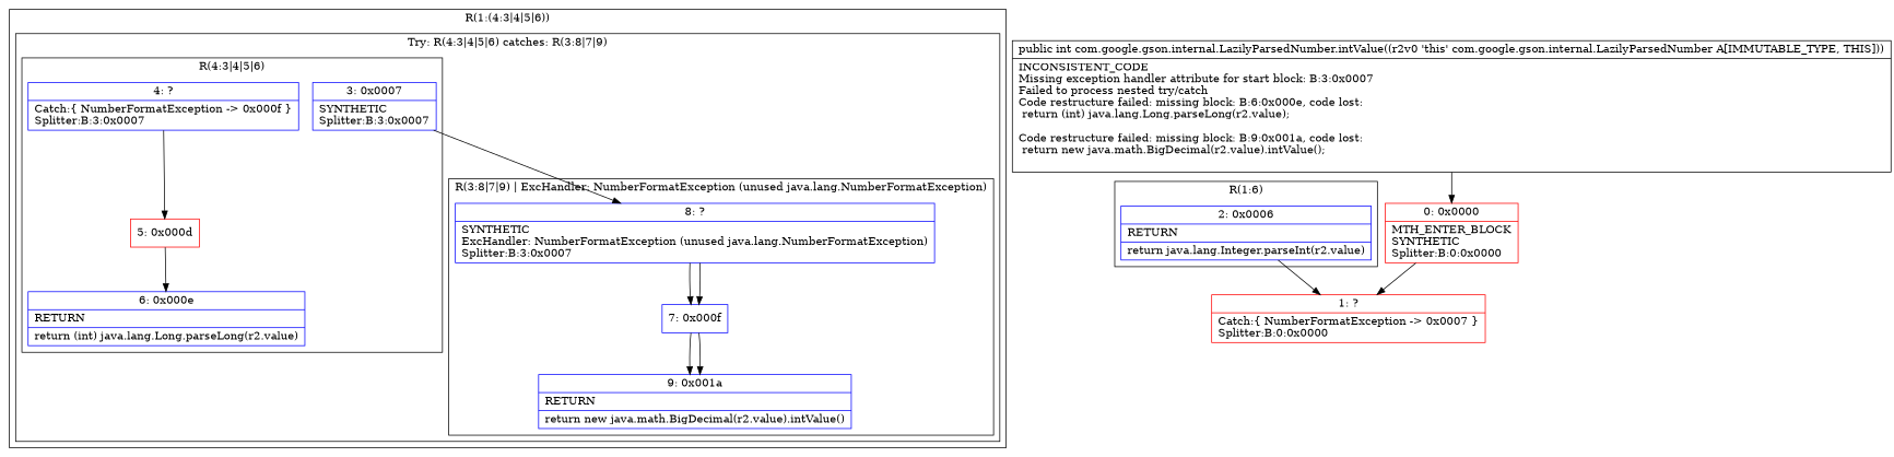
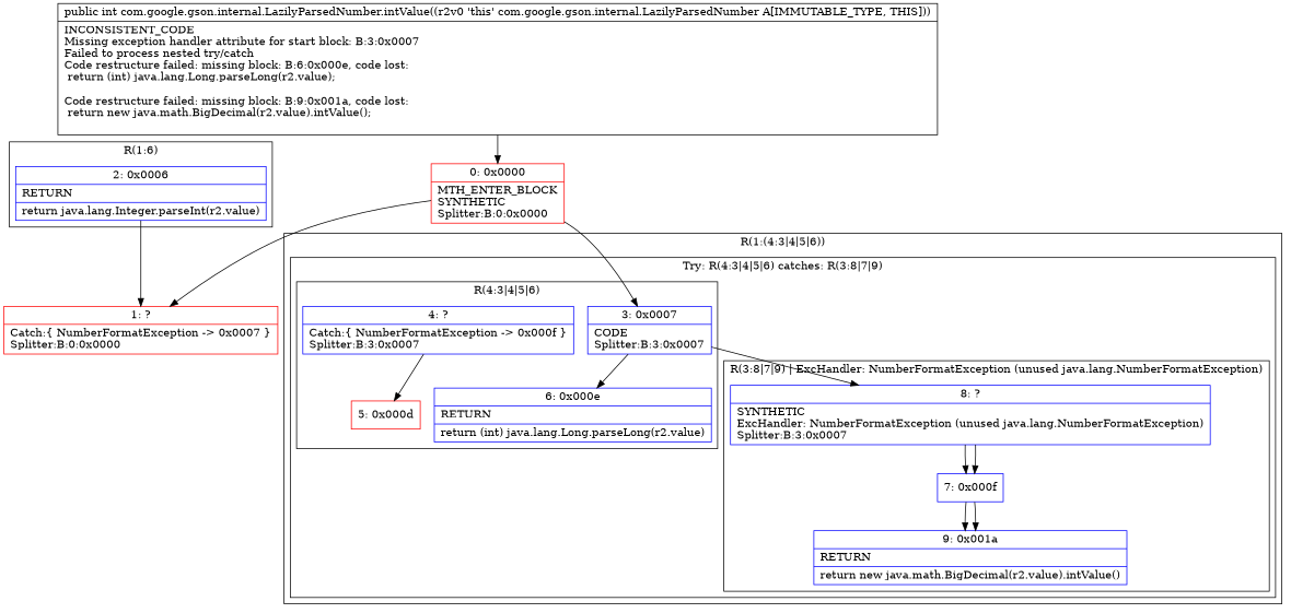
  digraph {
    node [color=blue shape=record]
-   n1 [label="{3\:\ 0x0007|SYNTHETIC\lSplitter:B:3:0x0007\l}"]
+   n1 [label="{3\:\ 0x0007|CODE\lSplitter:B:3:0x0007\l}"]
    n2 [label="{4\:\ ?|Catch:\{ NumberFormatException \-\> 0x000f \}\lSplitter:B:3:0x0007\l}"]
    n3 [color=red label="{5\:\ 0x000d}"]
    n4 [label="{6\:\ 0x000e|RETURN\l|return (int) java.lang.Long.parseLong(r2.value)\l}"]
    n5 [label="{8\:\ ?|SYNTHETIC\lExcHandler: NumberFormatException (unused java.lang.NumberFormatException)\lSplitter:B:3:0x0007\l}"]
    n6 [label="{7\:\ 0x000f}"]
    n7 [label="{9\:\ 0x001a|RETURN\l|return new java.math.BigDecimal(r2.value).intValue()\l}"]
    n8 [label="{2\:\ 0x0006|RETURN\l|return java.lang.Integer.parseInt(r2.value)\l}"]
    n9 [color=red label="{1\:\ ?|Catch:\{ NumberFormatException \-\> 0x0007 \}\lSplitter:B:0:0x0000\l}"]
    n10 [color=red label="{0\:\ 0x0000|MTH_ENTER_BLOCK\lSYNTHETIC\lSplitter:B:0:0x0000\l}"]
    n11 [label="{public int com.google.gson.internal.LazilyParsedNumber.intValue((r2v0 'this' com.google.gson.internal.LazilyParsedNumber A[IMMUTABLE_TYPE, THIS]))  | INCONSISTENT_CODE\lMissing exception handler attribute for start block: B:3:0x0007\lFailed to process nested try\/catch\lCode restructure failed: missing block: B:6:0x000e, code lost:\l    return (int) java.lang.Long.parseLong(r2.value);\l\lCode restructure failed: missing block: B:9:0x001a, code lost:\l    return new java.math.BigDecimal(r2.value).intValue();\l\l}" color=""]
    subgraph cluster_1 {
      label="R(1:(4:3|4|5|6))"
      subgraph cluster_2 {
        label="Try: R(4:3|4|5|6) catches: R(3:8|7|9)"
        subgraph cluster_3 {
          label="R(4:3|4|5|6)"
          n1
          n2
          n3
          n4
        }
        subgraph cluster_4 {
          label="R(3:8|7|9) | ExcHandler: NumberFormatException (unused java.lang.NumberFormatException)\l"
          n5
          n6
          n7
        }
      }
    }
    subgraph cluster_5 {
      label="R(1:6)"
      n8
    }
    subgraph cluster_6 {
      label="R(3:8|7|9) | ExcHandler: NumberFormatException (unused java.lang.NumberFormatException)\l"
    }
    n1 -> n5
    n2 -> n3
-   n3 -> n4
+   n1 -> n4
    n5 -> n6
    n5 -> n6
    n6 -> n7
    n6 -> n7
    n8 -> n9
+   n10 -> n1
    n10 -> n9
    n11 -> n10
  }
